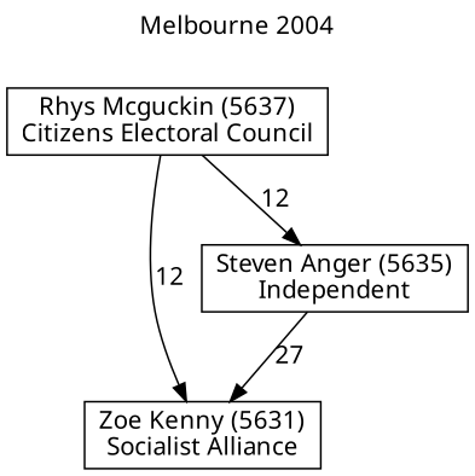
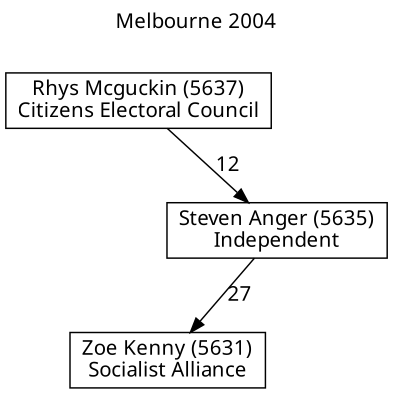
  digraph {
    fontname="Noto Sans"
    label="Melbourne 2004"
    labelloc=t
    mclimit=10
    node [fontname="Noto Sans" shape=box]
    edge [fontname="Noto Sans"]
    n1 [label="Zoe Kenny (5631)\nSocialist Alliance"]
    n2 [label="Steven Anger (5635)\nIndependent"]
    n3 [label="Rhys Mcguckin (5637)\nCitizens Electoral Council"]
    n2 -> n1 [label=27]
-   n3 -> n1 [label=12]
    n3 -> n2 [label=12]
  }
